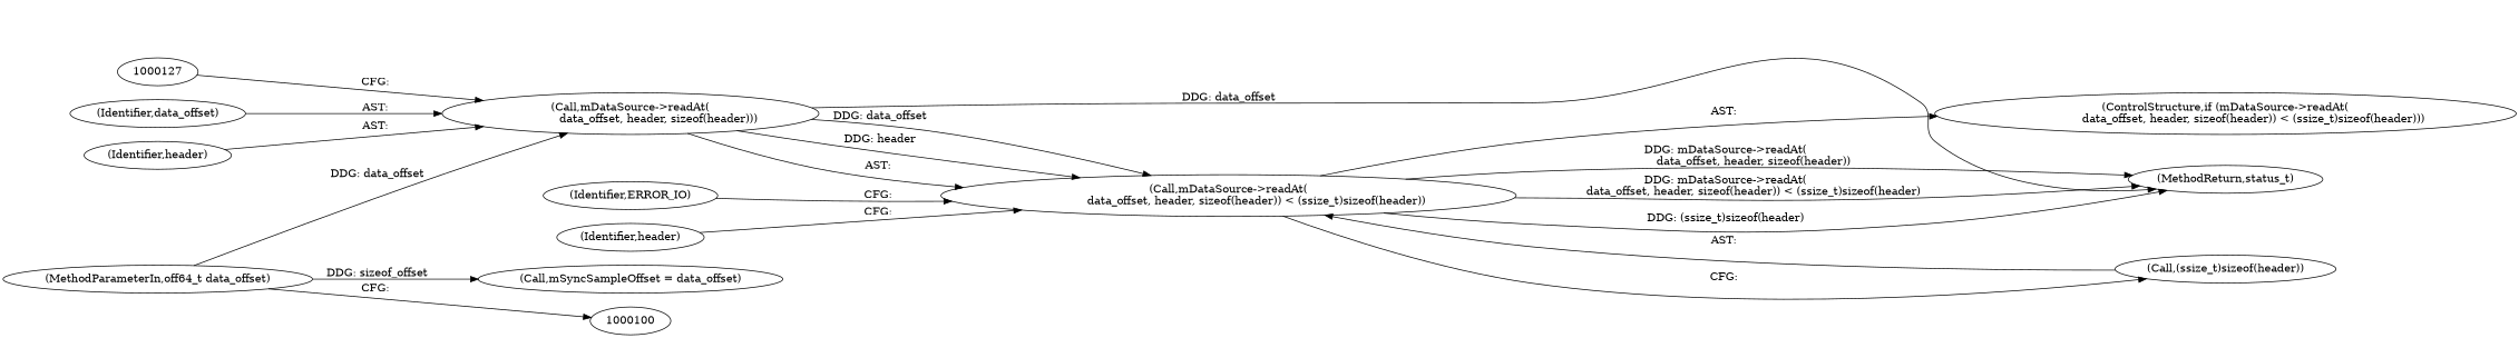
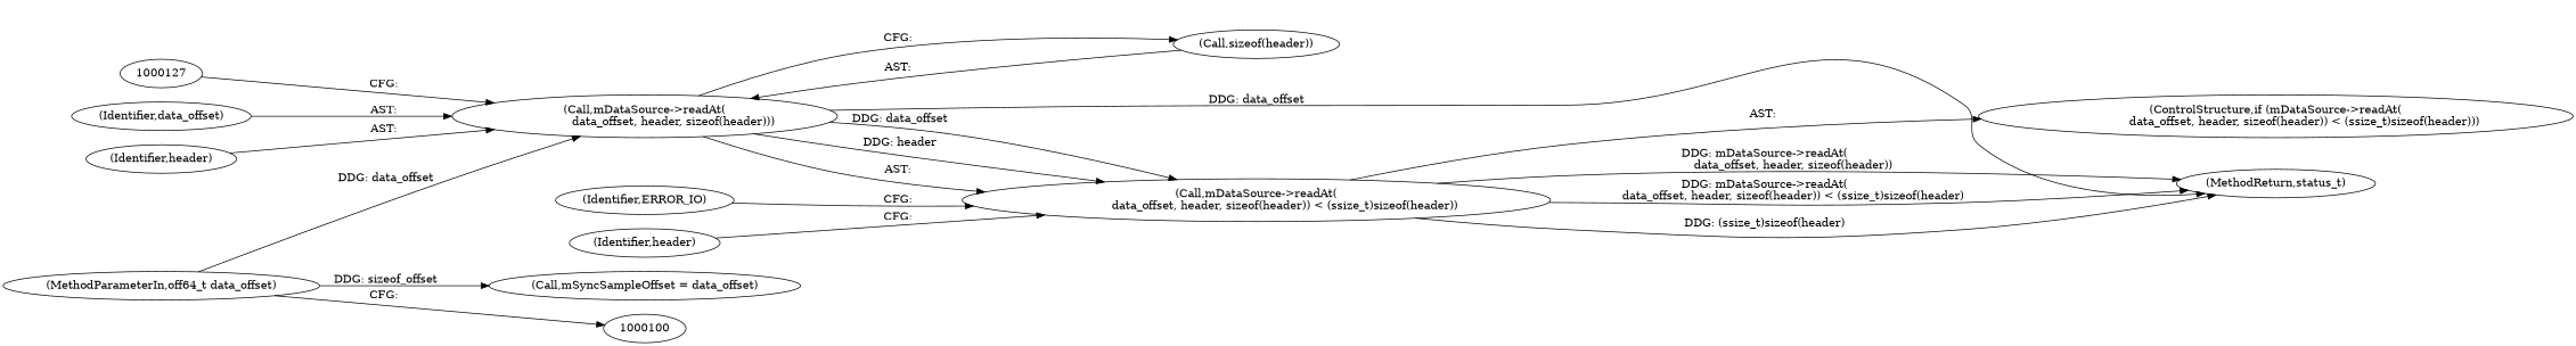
  digraph {
    rankdir=LR
    n1 [label="(Call,mDataSource->readAt(\n                data_offset, header, sizeof(header)) < (ssize_t)sizeof(header))"]
    n2 [label="(MethodReturn,status_t)"]
-   n3 [label="(Call,(ssize_t)sizeof(header))"]
    n4 [label="(ControlStructure,if (mDataSource->readAt(\n                data_offset, header, sizeof(header)) < (ssize_t)sizeof(header)))"]
    n5 [label="(Call,mDataSource->readAt(\n                data_offset, header, sizeof(header)))"]
+   n6 [label="(Call,sizeof(header))"]
    n7 [label="(MethodParameterIn,off64_t data_offset)"]
    n8 [label="(Call,mSyncSampleOffset = data_offset)"]
    1000100
    n10 [label="(Identifier,data_offset)"]
    n11 [label="(Identifier,header)"]
    n12 [label="(Identifier,header)"]
    n13 [label="(Identifier,ERROR_IO)"]
    1000127
    n1 -> n2 [label="DDG: (ssize_t)sizeof(header)"]
    n1 -> n2 [label="DDG: mDataSource->readAt(\n                data_offset, header, sizeof(header))"]
    n1 -> n2 [label="DDG: mDataSource->readAt(\n                data_offset, header, sizeof(header)) < (ssize_t)sizeof(header)"]
-   n1 -> n3 [label="CFG: "]
    n1 -> n4 [label="AST: "]
-   n3 -> n1 [label="AST: "]
    n5 -> n1 [label="AST: "]
    n5 -> n1 [label="DDG: data_offset"]
    n5 -> n1 [label="DDG: header"]
    n5 -> n2 [label="DDG: data_offset"]
+   n5 -> n6 [label="CFG: "]
+   n6 -> n5 [label="AST: "]
    n7 -> n5 [label="DDG: data_offset"]
    n7 -> n8 [label="DDG: sizeof_offset"]
    n7 -> 1000100 [label="CFG: "]
    n10 -> n5 [label="AST: "]
    n11 -> n5 [label="AST: "]
    n12 -> n1 [label="CFG: "]
    n13 -> n1 [label="CFG: "]
    1000127 -> n5 [label="CFG: "]
  }
